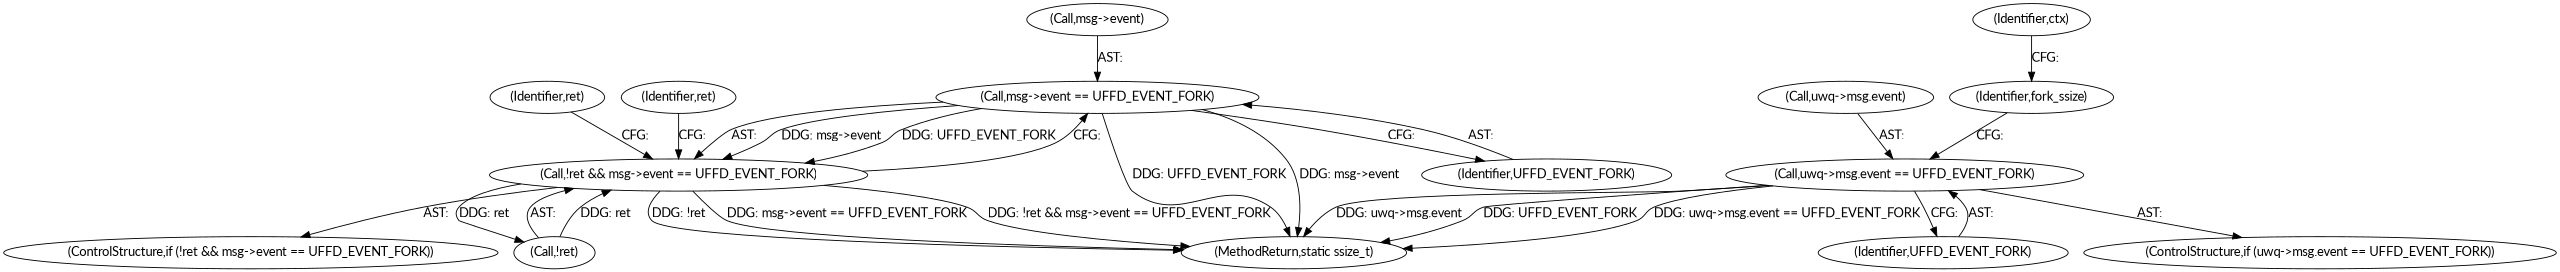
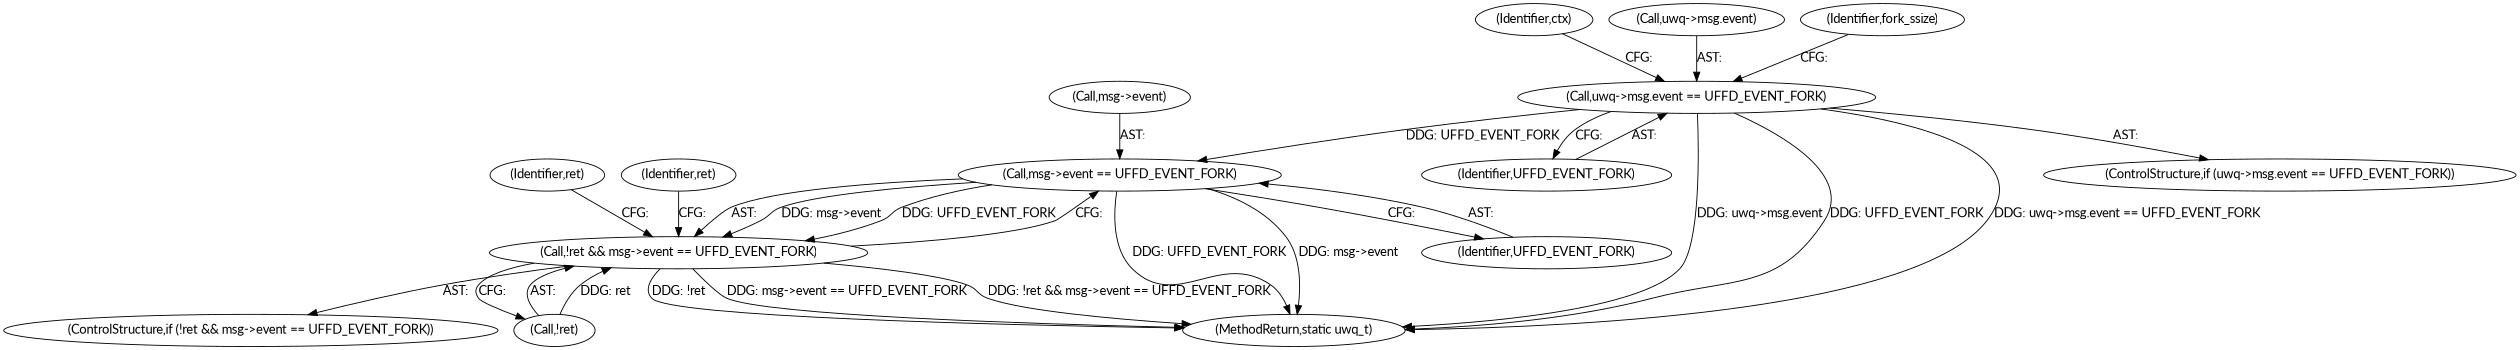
  digraph {
    fontname=Lato
    node [fontname=Lato]
    edge [fontname=Lato]
    n1 [label="(Call,uwq->msg.event == UFFD_EVENT_FORK)"]
    n2 [label="(Call,msg->event == UFFD_EVENT_FORK)"]
    n3 [label="(Identifier,UFFD_EVENT_FORK)"]
-   n4 [label="(MethodReturn,static ssize_t)"]
+   n4 [label="(MethodReturn,static uwq_t)"]
    n5 [label="(ControlStructure,if (uwq->msg.event == UFFD_EVENT_FORK))"]
    n6 [label="(Call,!ret && msg->event == UFFD_EVENT_FORK)"]
    n7 [label="(Identifier,UFFD_EVENT_FORK)"]
    n8 [label="(ControlStructure,if (!ret && msg->event == UFFD_EVENT_FORK))"]
    n9 [label="(Call,!ret)"]
    n10 [label="(Identifier,ctx)"]
    n11 [label="(Call,msg->event)"]
    n12 [label="(Call,uwq->msg.event)"]
    n13 [label="(Identifier,ret)"]
    n14 [label="(Identifier,fork_ssize)"]
    n15 [label="(Identifier,ret)"]
+   n1 -> n2 [label="DDG: UFFD_EVENT_FORK"]
    n1 -> n3 [label="CFG: "]
    n1 -> n4 [label="DDG: uwq->msg.event"]
    n1 -> n4 [label="DDG: UFFD_EVENT_FORK"]
    n1 -> n4 [label="DDG: uwq->msg.event == UFFD_EVENT_FORK"]
    n1 -> n5 [label="AST: "]
    n2 -> n4 [label="DDG: UFFD_EVENT_FORK"]
    n2 -> n4 [label="DDG: msg->event"]
    n2 -> n6 [label="AST: "]
    n2 -> n6 [label="DDG: msg->event"]
    n2 -> n6 [label="DDG: UFFD_EVENT_FORK"]
    n2 -> n7 [label="CFG: "]
    n3 -> n1 [label="AST: "]
    n6 -> n2 [label="CFG: "]
    n6 -> n4 [label="DDG: !ret"]
    n6 -> n4 [label="DDG: msg->event == UFFD_EVENT_FORK"]
    n6 -> n4 [label="DDG: !ret && msg->event == UFFD_EVENT_FORK"]
    n6 -> n8 [label="AST: "]
-   n6 -> n9 [label="DDG: ret"]
+   n6 -> n9 [label="CFG: "]
    n7 -> n2 [label="AST: "]
    n9 -> n6 [label="AST: "]
    n9 -> n6 [label="DDG: ret"]
-   n10 -> n14 [label="CFG: "]
+   n10 -> n1 [label="CFG: "]
    n11 -> n2 [label="AST: "]
    n12 -> n1 [label="AST: "]
    n13 -> n6 [label="CFG: "]
    n14 -> n1 [label="CFG: "]
    n15 -> n6 [label="CFG: "]
  }
